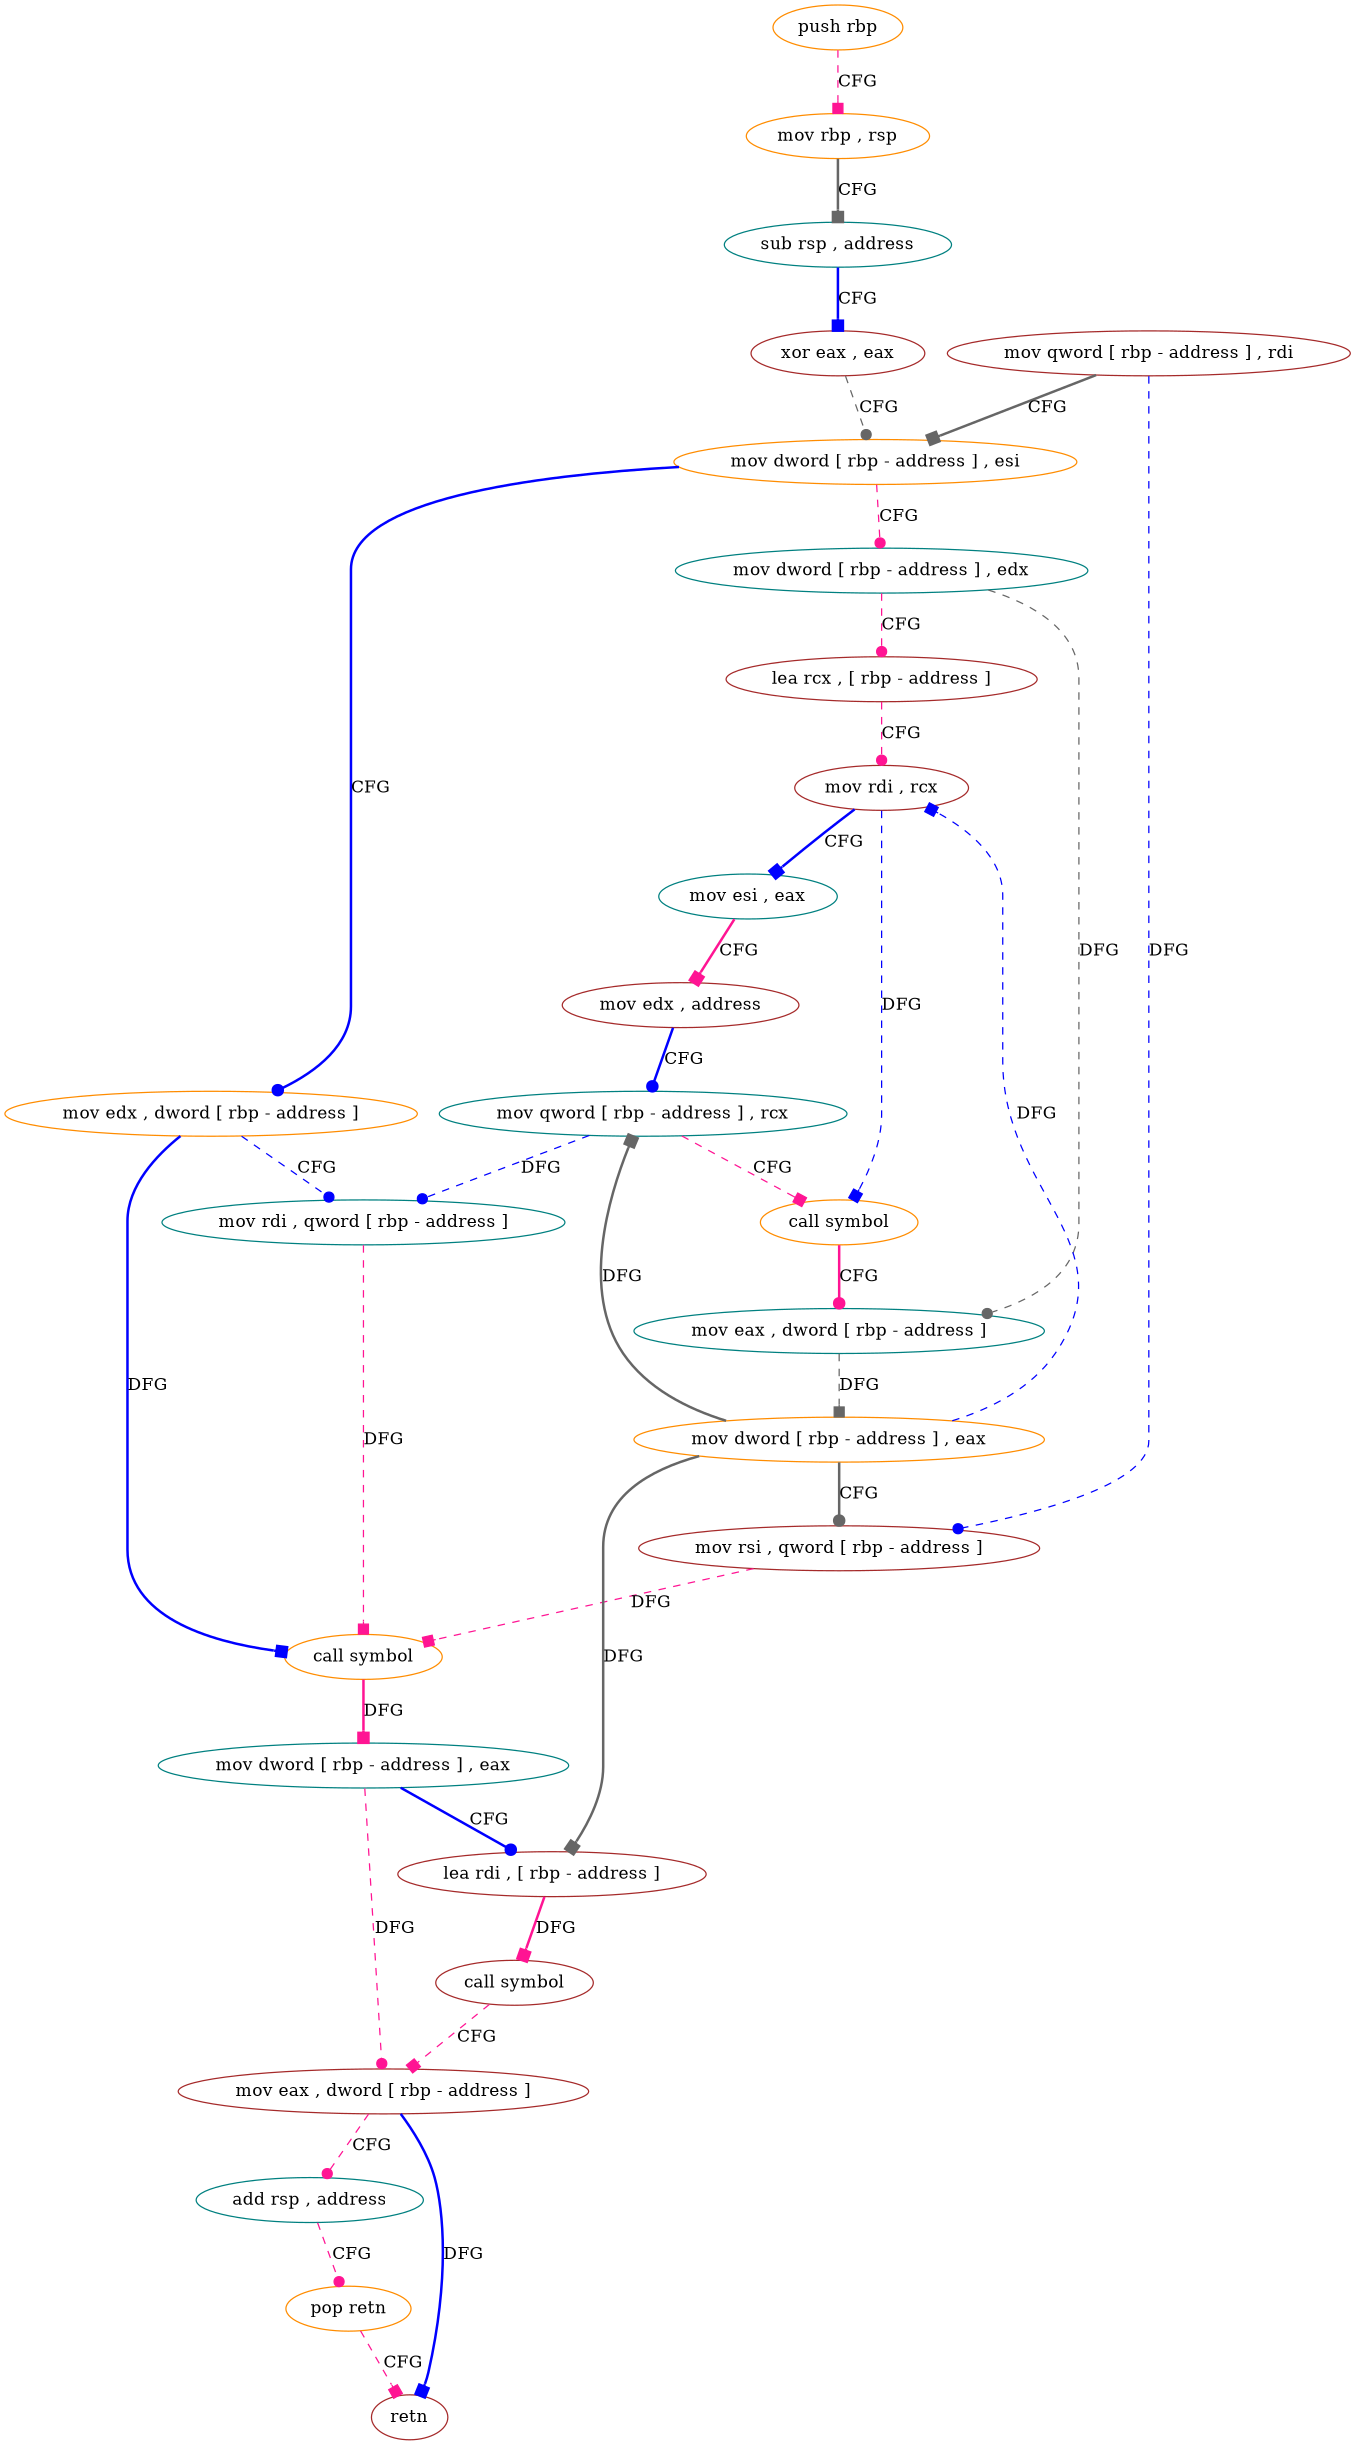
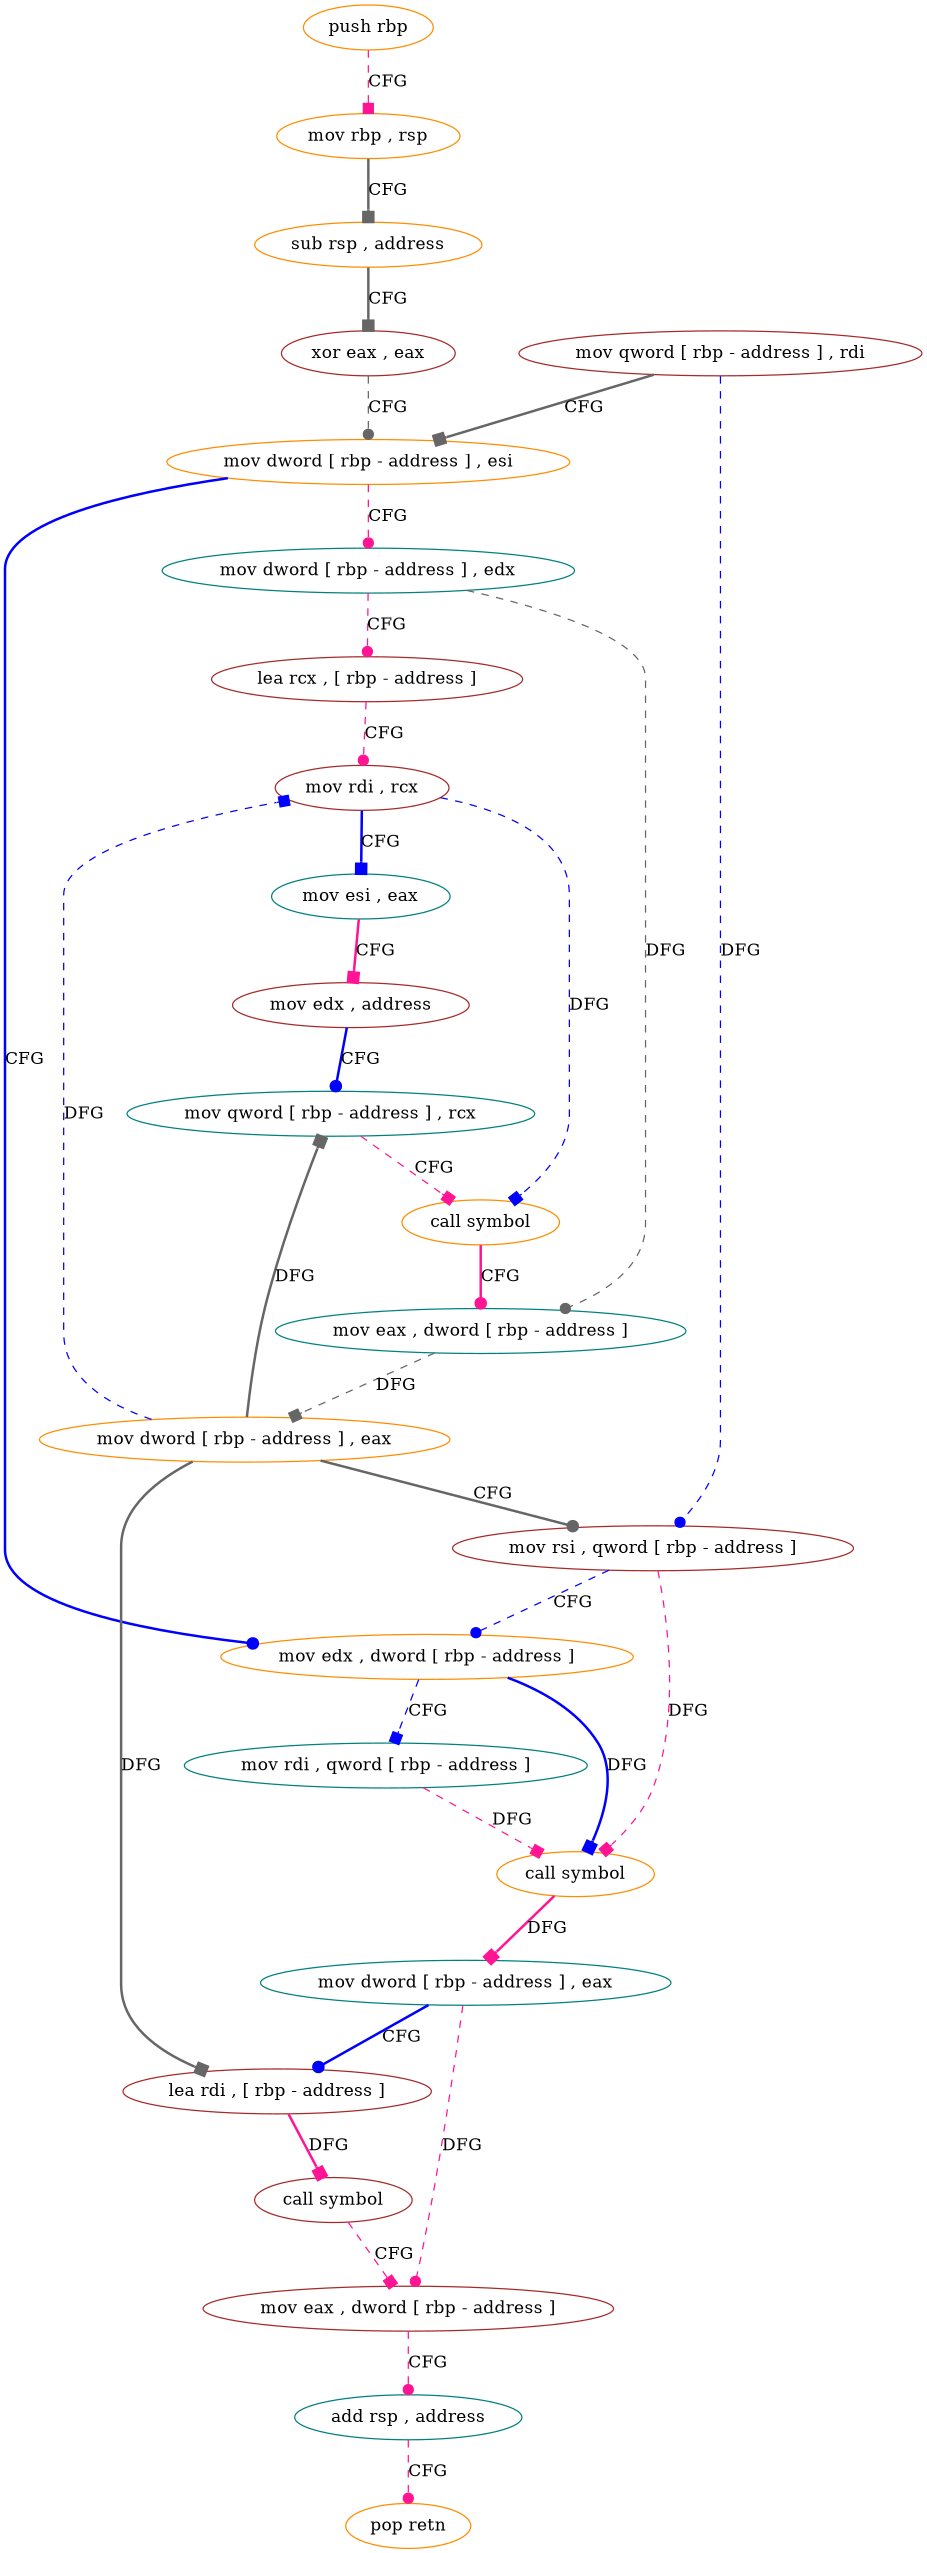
  digraph {
    node [color=brown]
    edge [arrowhead=box color=deeppink style=dashed]
    n1 [color=darkorange label="push rbp"]
    n2 [color=darkorange label="mov rbp , rsp"]
-   n3 [color=teal label="sub rsp , address"]
+   n3 [color=darkorange label="sub rsp , address"]
    n4 [label="xor eax , eax"]
    n5 [color=darkorange label="mov dword [ rbp - address ] , esi"]
    n6 [label="mov qword [ rbp - address ] , rdi"]
    n7 [label="mov rsi , qword [ rbp - address ]"]
    n8 [color=teal label="mov dword [ rbp - address ] , edx"]
    n9 [color=darkorange label="mov edx , dword [ rbp - address ]"]
    n10 [color=darkorange label="call symbol"]
    n11 [label="lea rcx , [ rbp - address ]"]
    n12 [color=teal label="mov eax , dword [ rbp - address ]"]
    n13 [color=teal label="mov rdi , qword [ rbp - address ]"]
    n14 [label="mov rdi , rcx"]
    n15 [color=darkorange label="mov dword [ rbp - address ] , eax"]
    n16 [color=teal label="mov esi , eax"]
    n17 [color=darkorange label="call symbol"]
    n18 [label="mov edx , address"]
    n19 [color=teal label="mov qword [ rbp - address ] , rcx"]
    n20 [label="lea rdi , [ rbp - address ]"]
    n21 [label="call symbol"]
    n22 [color=teal label="mov dword [ rbp - address ] , eax"]
    n23 [label="mov eax , dword [ rbp - address ]"]
    n24 [color=teal label="add rsp , address"]
-   n25 [label=retn]
    n26 [color=darkorange label="pop retn"]
    n1 -> n2 [label=CFG]
    n2 -> n3 [color=gray40 label=CFG style=bold]
-   n3 -> n4 [color=blue label=CFG style=bold]
+   n3 -> n4 [color=gray40 label=CFG style=bold]
    n4 -> n5 [arrowhead=dot color=gray40 label=CFG]
    n5 -> n8 [arrowhead=dot label=CFG]
    n5 -> n9 [arrowhead=dot color=blue label=CFG style=bold]
    n6 -> n5 [color=gray40 label=CFG style=bold]
    n6 -> n7 [arrowhead=dot color=blue label=DFG]
+   n7 -> n9 [arrowhead=dot color=blue label=CFG]
    n7 -> n10 [label=DFG]
    n8 -> n11 [arrowhead=dot label=CFG]
    n8 -> n12 [arrowhead=dot color=gray40 label=DFG]
    n9 -> n10 [color=blue label=DFG style=bold]
-   n9 -> n13 [arrowhead=dot color=blue label=CFG]
+   n9 -> n13 [color=blue label=CFG]
    n10 -> n22 [label=DFG style=bold]
    n11 -> n14 [arrowhead=dot label=CFG]
    n12 -> n15 [color=gray40 label=DFG]
    n13 -> n10 [label=DFG]
    n14 -> n16 [color=blue label=CFG style=bold]
    n14 -> n17 [color=blue label=DFG]
    n15 -> n7 [arrowhead=dot color=gray40 label=CFG style=bold]
    n15 -> n14 [color=blue label=DFG]
    n15 -> n19 [color=gray40 label=DFG style=bold]
    n15 -> n20 [color=gray40 label=DFG style=bold]
    n16 -> n18 [label=CFG style=bold]
    n17 -> n12 [arrowhead=dot label=CFG style=bold]
    n18 -> n19 [arrowhead=dot color=blue label=CFG style=bold]
-   n19 -> n13 [arrowhead=dot color=blue label=DFG]
    n19 -> n17 [label=CFG]
    n20 -> n21 [label=DFG style=bold]
    n21 -> n23 [label=CFG]
    n22 -> n20 [arrowhead=dot color=blue label=CFG style=bold]
    n22 -> n23 [arrowhead=dot label=DFG]
    n23 -> n24 [arrowhead=dot label=CFG]
-   n23 -> n25 [color=blue label=DFG style=bold]
    n24 -> n26 [arrowhead=dot label=CFG]
-   n26 -> n25 [label=CFG]
  }
